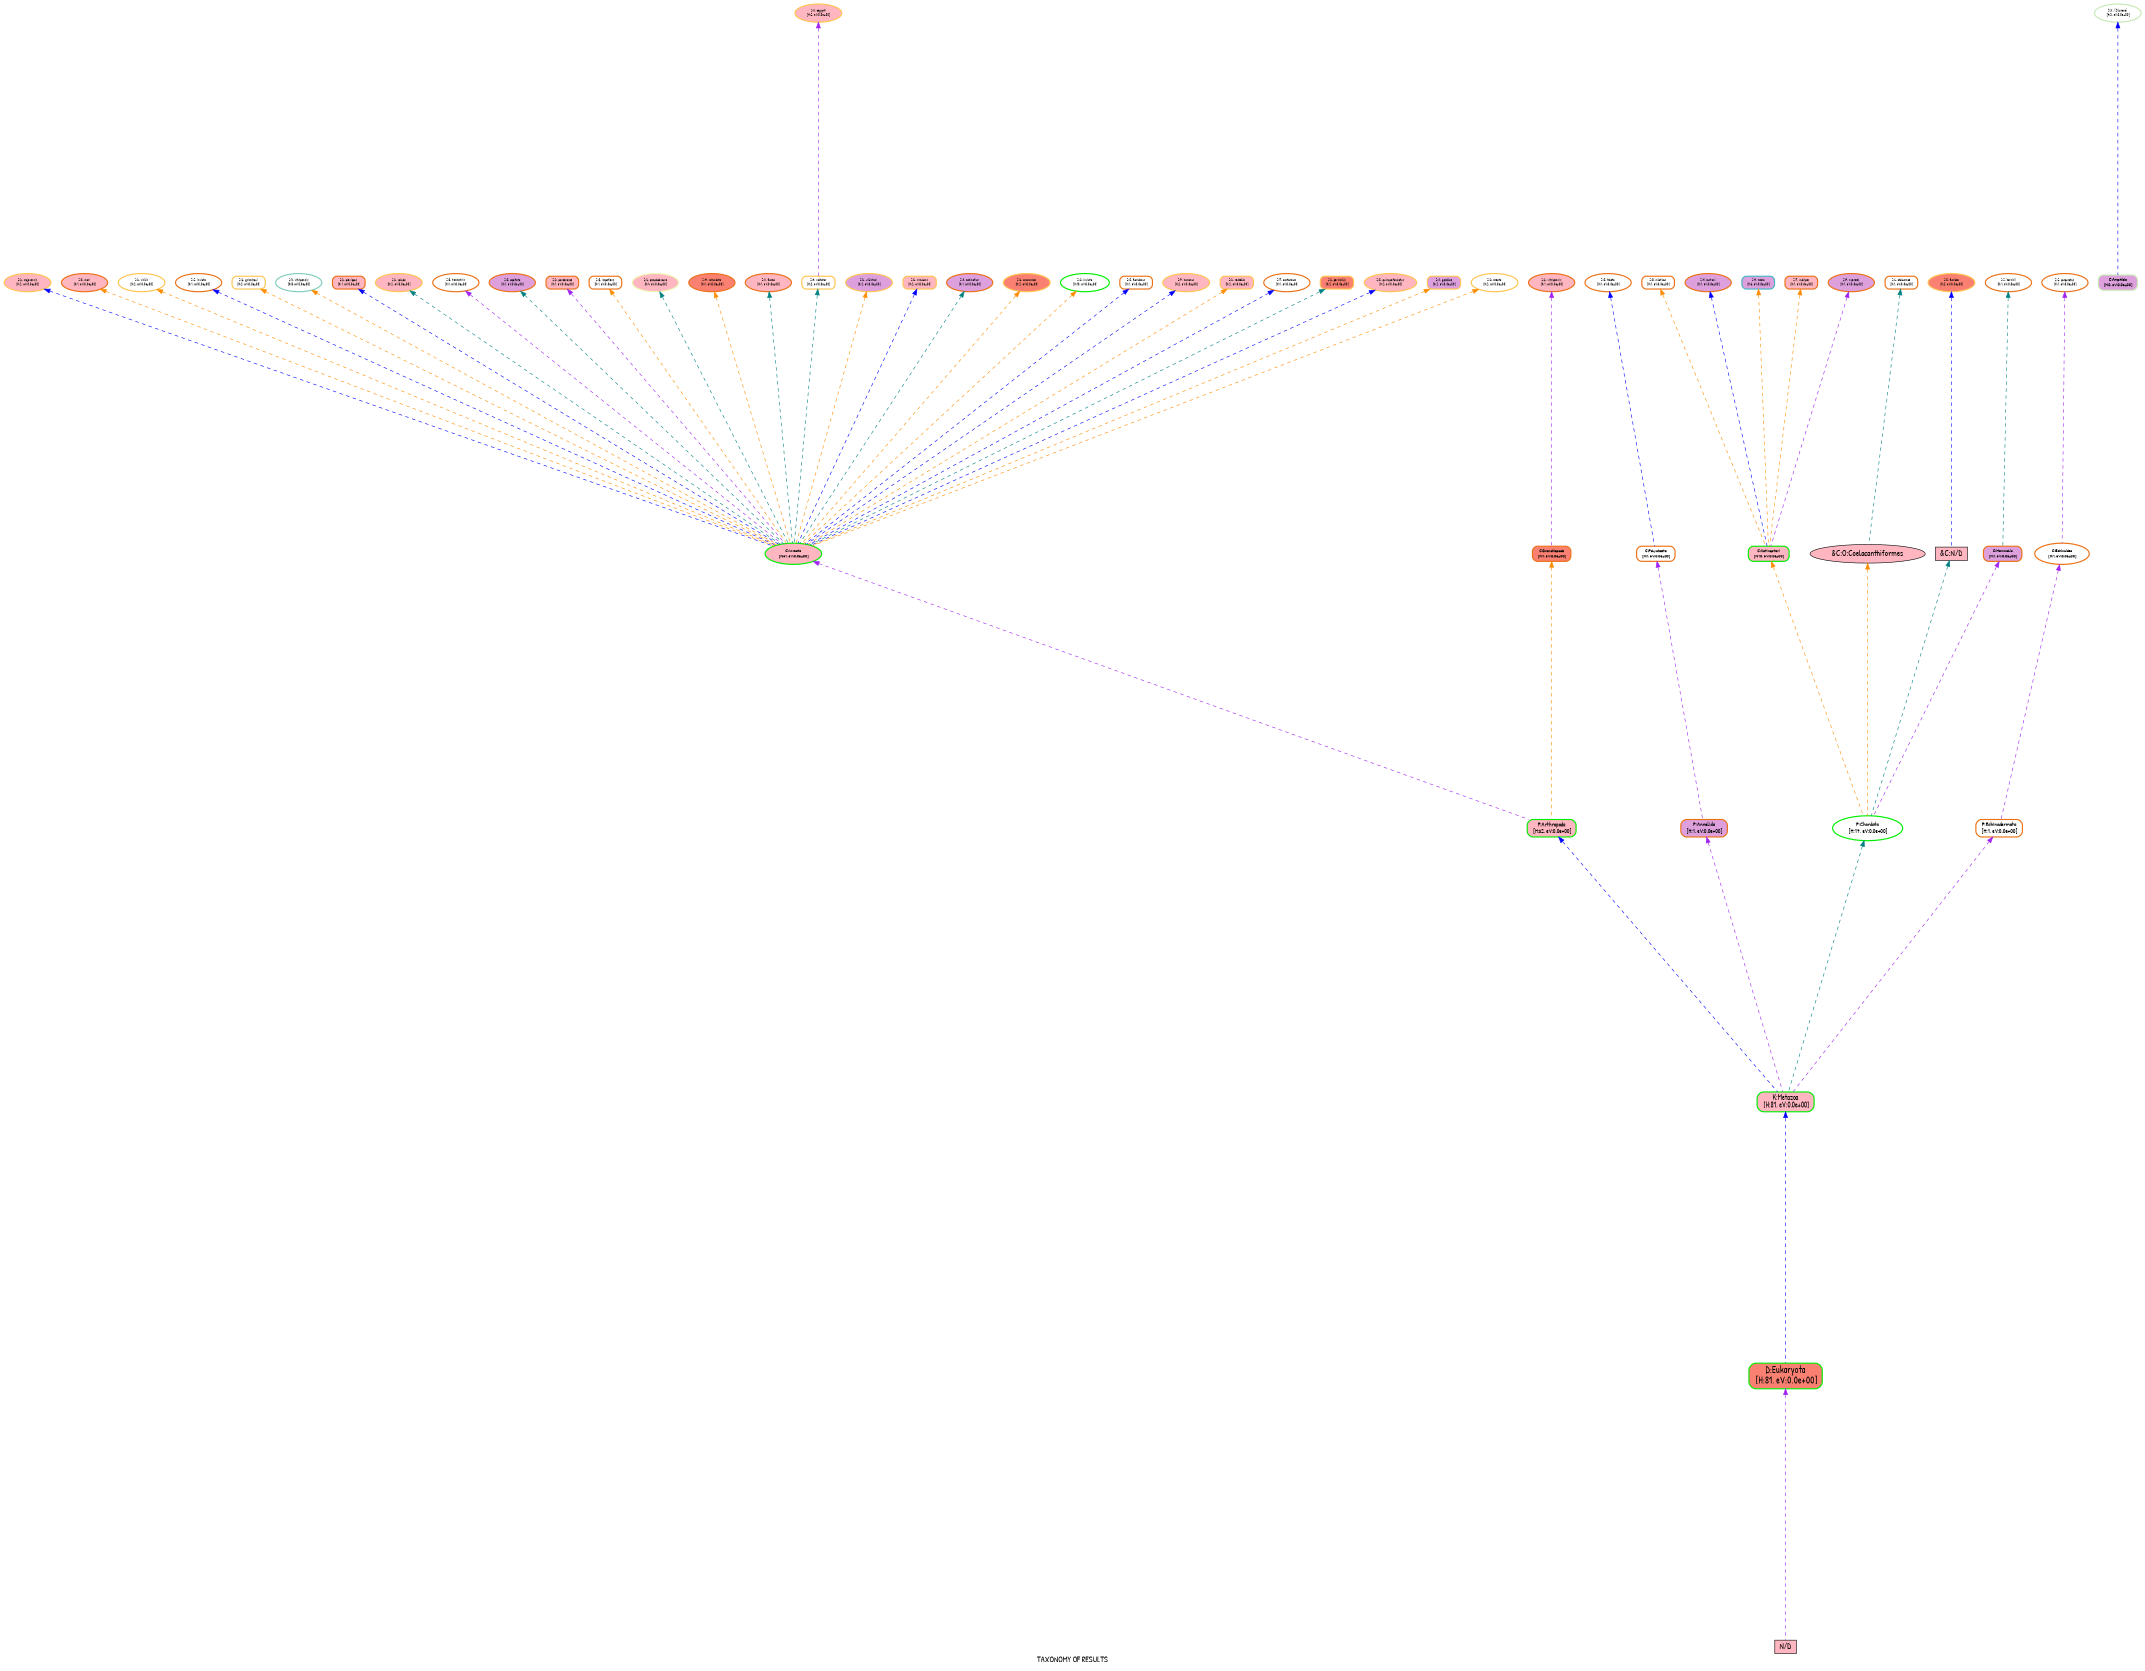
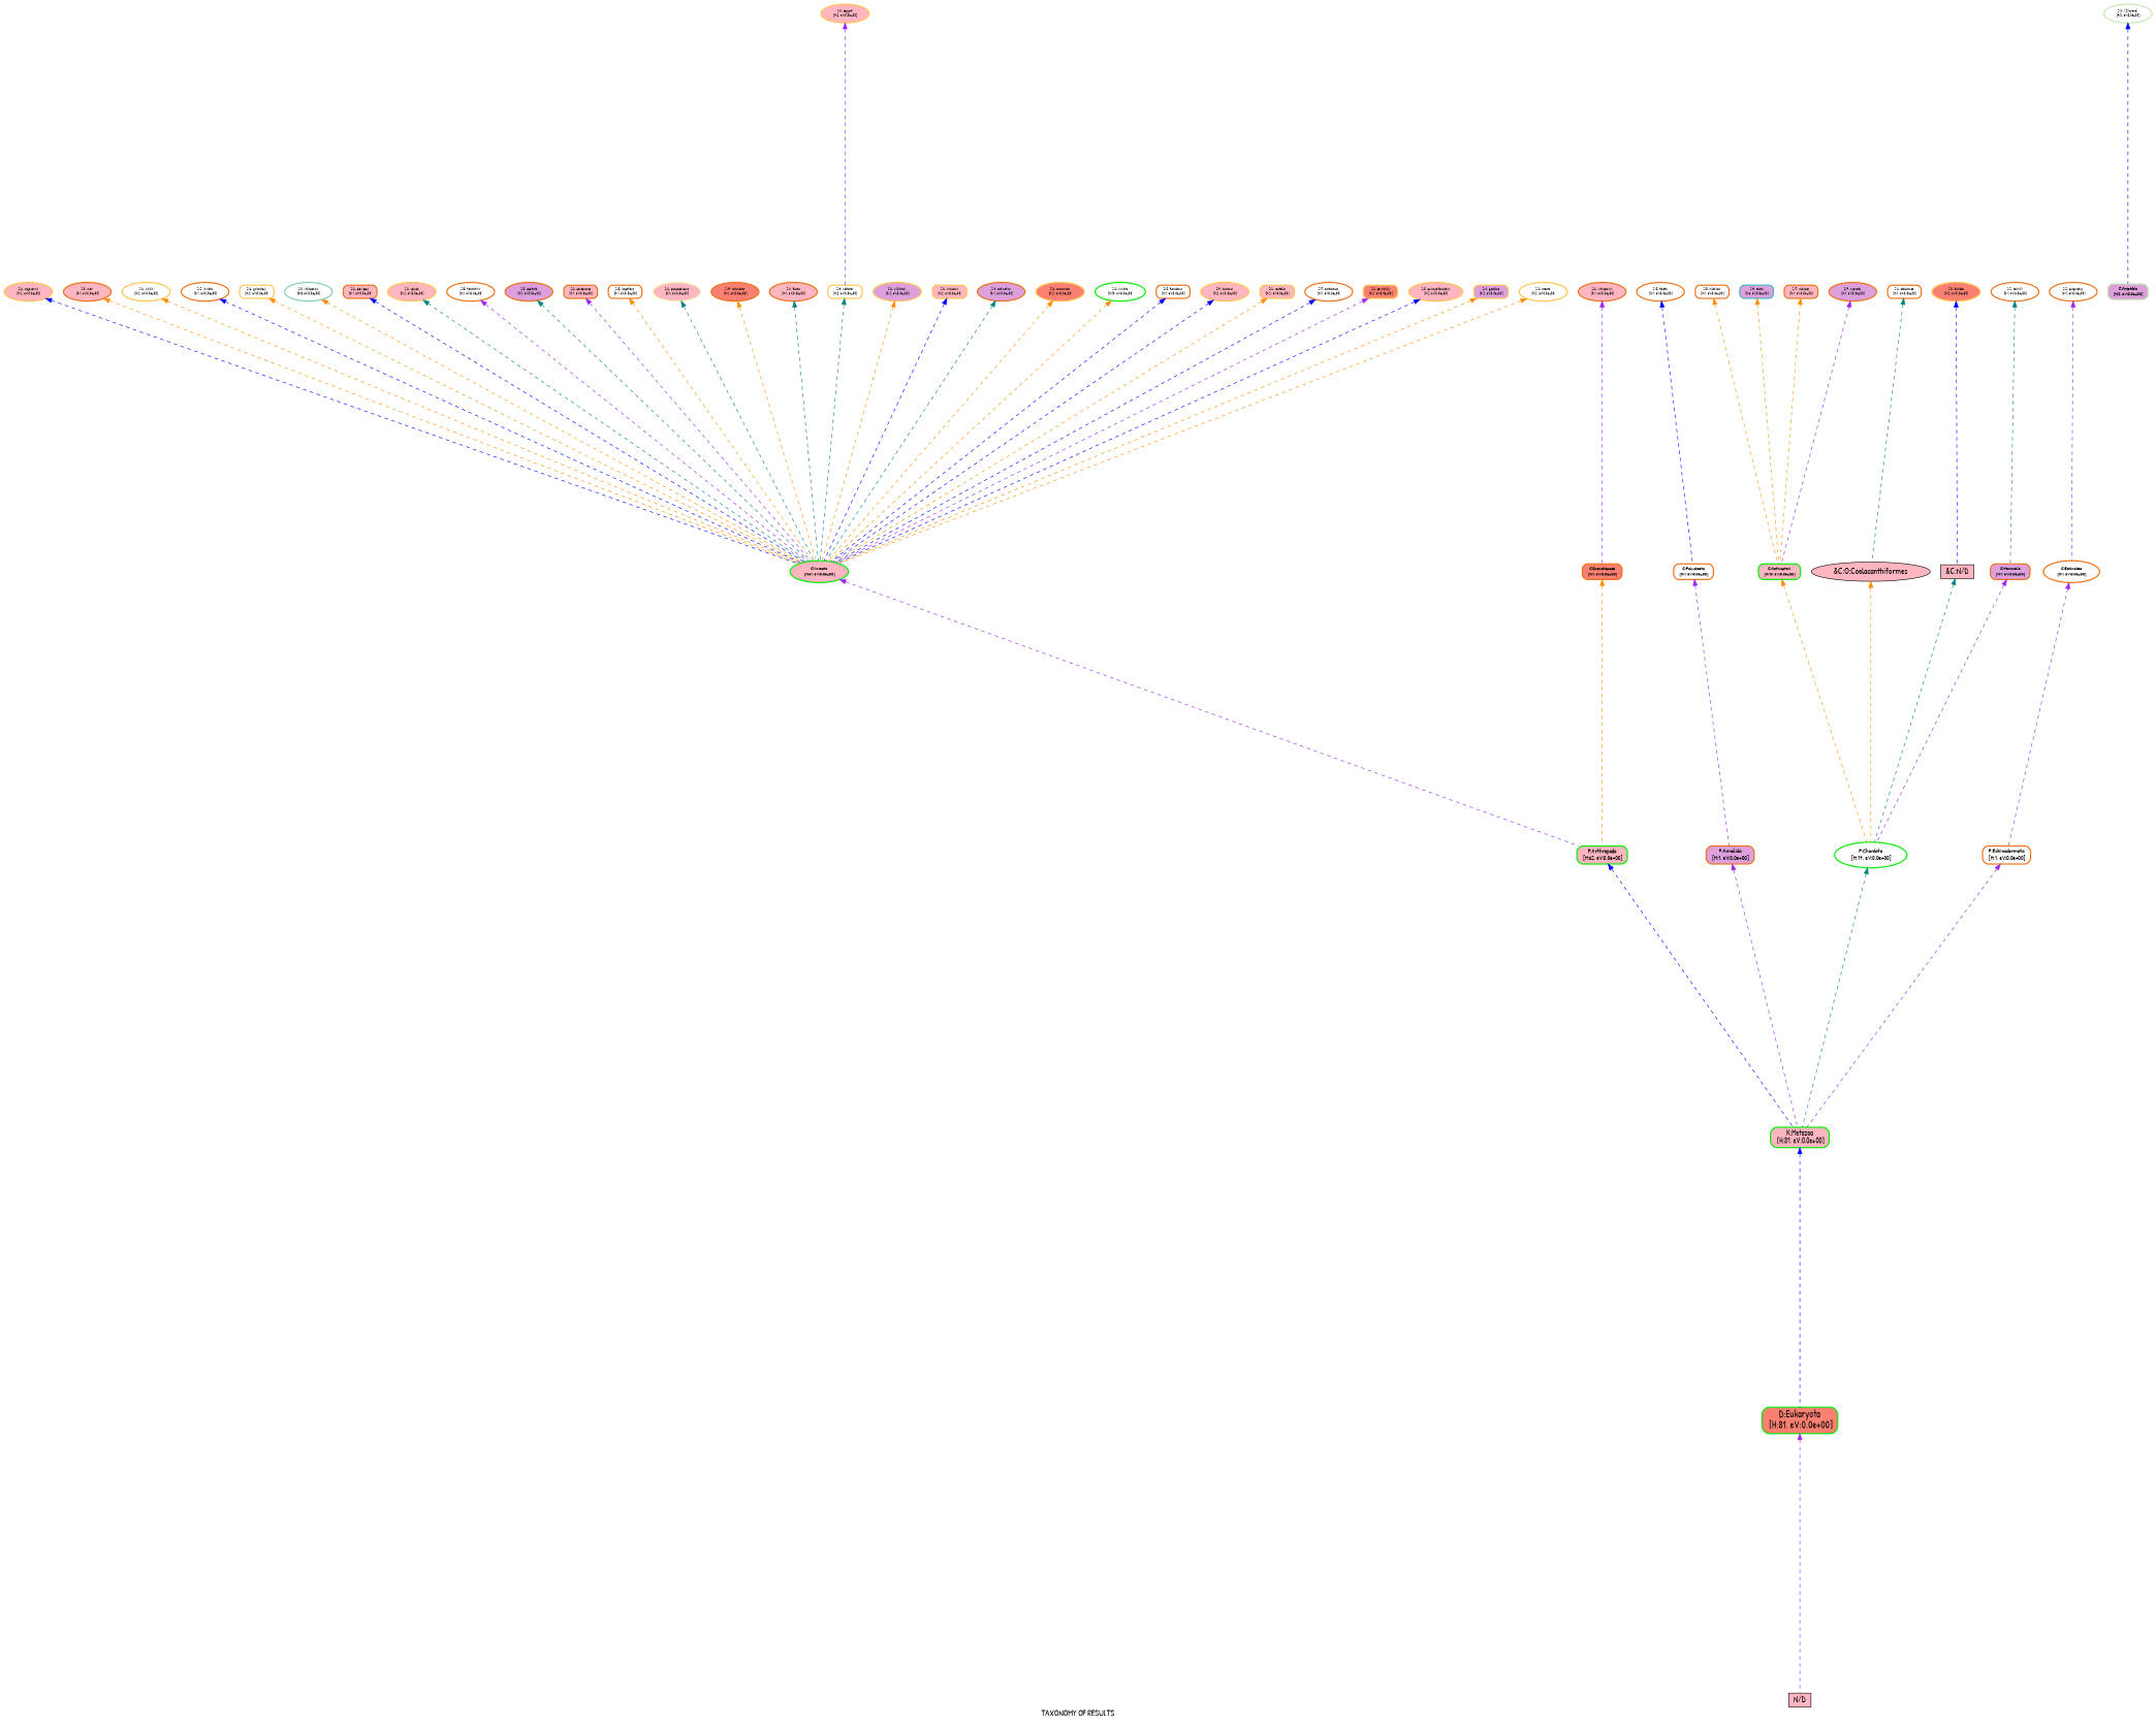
  digraph {
    fontname="Patrick Hand"
    label="TAXONOMY OF RESULTS"
    ranksep=6
    root="N/D"
    node [fillcolor=lightpink fontname="Patrick Hand" shape=ellipse style="rounded,filled,bold" color="#ec7014" fontsize=6]
    edge [color=darkorange dir=back fontname="Patrick Hand" style=dashed]
    "N/D" [height=0.1 shape=box style=filled width=0.1 color="" fontsize=""]
    n2 [color="#fec44f" height=0.01 label="S:D. mojavensis\n [H:2, eV:0.0e+00]" width=0.01]
    n3 [color="#00ee00" fontsize=8 height=0.01 label="C:Insecta\n [H:61, eV:0.0e+00]" width=0.01]
    n4 [color="#00ee00" fontsize=10 height=0.01 label="P:Arthropoda\n [H:62, eV:0.0e+00]" shape=box width=0.01]
    n5 [fillcolor=plum fontsize=10 height=0.01 label="P:Annelida\n [H:1, eV:0.0e+00]" shape=box width=0.01]
    n6 [color="#00ee00" fontsize=12 height=0.01 label="K:Metazoa\n [H:81, eV:0.0e+00]" shape=box width=0.01]
    n7 [color="#00ee00" fillcolor=salmon fontsize=16 height=0.01 label="D:Eukaryota\n [H:81, eV:0.0e+00]" shape=box width=0.01]
    n8 [height=0.01 label="S:B. mori\n [H:1, eV:0.0e+00]" width=0.01]
    n9 [color="#fec44f" fillcolor=white height=0.01 label="S:D. virilis\n [H:2, eV:0.0e+00]" width=0.01]
    n10 [fillcolor=white height=0.01 label="S:S. invicta\n [H:1, eV:0.0e+00]" width=0.01]
    n11 [fillcolor=white height=0.01 label="S:O. niloticus\n [H:1, eV:0.0e+00]" shape=box width=0.01]
    n12 [color="#00ee00" fontsize=8 height=0.01 label="C:Actinopteri\n [H:10, eV:0.0e+00]" shape=box width=0.01]
    n13 [color="#00ee00" fillcolor=white fontsize=10 height=0.01 label="P:Chordata\n [H:17, eV:0.0e+00]" width=0.01]
    "&C:O:Coelacanthiformes" [height=0.05 style=filled width=0.05 color="" fontsize=""]
    n15 [color="#fec44f" fillcolor=white height=0.01 label="S:D. grimshawi\n [H:2, eV:0.0e+00]" shape=box width=0.01]
    n16 [color="#7fcdbb" fillcolor=white height=0.01 label="S:N. vitripennis\n [H:5, eV:0.0e+00]" width=0.01]
    "&C:N/D" [height=0.05 shape=box style=filled width=0.05 color="" fontsize=""]
    n18 [fillcolor=plum fontsize=8 height=0.01 label="C:Mammalia\n [H:1, eV:0.0e+00]" shape=box width=0.01]
    n19 [color="#c7e9b4" fillcolor=white height=0.01 label="S:X. (Silurana)\n [H:3, eV:0.0e+00]" width=0.01]
    n20 [color="#c7e9b4" fillcolor=plum fontsize=8 height=0.01 label="C:Amphibia\n [H:3, eV:0.0e+00]" shape=box width=0.01]
    n21 [height=0.01 label="S:D. plexippus\n [H:1, eV:0.0e+00]" shape=box width=0.01]
    n22 [color="#fec44f" height=0.01 label="S:D. yakuba\n [H:2, eV:0.0e+00]" width=0.01]
    n23 [height=0.01 label="S:D. vitripennis\n [H:1, eV:0.0e+00]" width=0.01]
    n24 [fillcolor=salmon fontsize=8 height=0.01 label="C:Branchiopoda\n [H:1, eV:0.0e+00]" shape=box width=0.01]
    n25 [fillcolor=white height=0.01 label="S:B. terrestris\n [H:1, eV:0.0e+00]" width=0.01]
    n26 [fillcolor=plum height=0.01 label="S:C. capitata\n [H:1, eV:0.0e+00]" width=0.01]
    n27 [height=0.01 label="S:D. ponderosae\n [H:1, eV:0.0e+00]" shape=box width=0.01]
    n28 [fillcolor=white height=0.01 label="S:S. purpuratus\n [H:1, eV:0.0e+00]" width=0.01]
    n29 [fillcolor=white fontsize=8 height=0.01 label="C:Echinoidea\n [H:1, eV:0.0e+00]" width=0.01]
    n30 [fillcolor=white fontsize=10 height=0.01 label="P:Echinodermata\n [H:1, eV:0.0e+00]" shape=box width=0.01]
    n31 [fillcolor=white height=0.01 label="S:B. impatiens\n [H:1, eV:0.0e+00]" shape=box width=0.01]
    n32 [color="#edf8b1" height=0.01 label="S:D. pseudoobscura\n [H:4, eV:0.0e+00]" width=0.01]
    n33 [fillcolor=salmon height=0.01 label="S:M. rotundata\n [H:1, eV:0.0e+00]" width=0.01]
-   n34 [fillcolor=plum height=0.01 label="S:H. burtoni\n [H:1, eV:0.0e+00]" width=0.01]
    n35 [height=0.01 label="S:A. florea\n [H:1, eV:0.0e+00]" width=0.01]
    n36 [fillcolor=white fontsize=8 height=0.01 label="C:Polychaeta\n [H:1, eV:0.0e+00]" shape=box width=0.01]
    n37 [color="#fec44f" fillcolor=white height=0.01 label="S:H. saltator\n [H:2, eV:0.0e+00]" shape=box width=0.01]
    n38 [color="#fec44f" fillcolor=plum height=0.01 label="S:D. willistoni\n [H:2, eV:0.0e+00]" width=0.01]
    n39 [color="#fec44f" height=0.01 label="S:D. simulans\n [H:2, eV:0.0e+00]" shape=box width=0.01]
    n40 [color="#fec44f" height=0.01 label="S:A. aegypti\n [H:2, eV:0.0e+00]" width=0.01]
    n41 [fillcolor=plum height=0.01 label="S:A. echinatior\n [H:1, eV:0.0e+00]" width=0.01]
    n42 [color="#fec44f" fillcolor=salmon height=0.01 label="S:D. ananassae\n [H:2, eV:0.0e+00]" width=0.01]
    n43 [color="#00ee00" fillcolor=white height=0.01 label="S:D. invicta\n [H:10, eV:0.0e+00]" width=0.01]
    n44 [fillcolor=white height=0.01 label="S:L. chalumnae\n [H:1, eV:0.0e+00]" shape=box width=0.01]
    n45 [fillcolor=white height=0.01 label="S:C. floridanus\n [H:1, eV:0.0e+00]" shape=box width=0.01]
    n46 [color="#fec44f" height=0.01 label="S:P. humanus\n [H:2, eV:0.0e+00]" width=0.01]
    n47 [color="#fec44f" height=0.01 label="S:D. sechellia\n [H:2, eV:0.0e+00]" shape=box width=0.01]
    n48 [fillcolor=white height=0.01 label="S:T. castaneum\n [H:1, eV:0.0e+00]" width=0.01]
    n49 [color="#fec44f" fillcolor=salmon height=0.01 label="S:D. persimilis\n [H:2, eV:0.0e+00]" shape=box width=0.01]
    n50 [color="#fec44f" height=0.01 label="S:C. quinquefasciatus\n [H:2, eV:0.0e+00]" width=0.01]
    n51 [fillcolor=white height=0.01 label="S:S. harrisii\n [H:1, eV:0.0e+00]" width=0.01]
    n52 [color="#fec44f" fillcolor=plum height=0.01 label="S:A. gambiae\n [H:2, eV:0.0e+00]" shape=box width=0.01]
    n53 [color="#41b6c4" fillcolor=plum height=0.01 label="S:M. zebra\n [H:6, eV:0.0e+00]" shape=box width=0.01]
    n54 [height=0.01 label="S:T. rubripes\n [H:1, eV:0.0e+00]" shape=box width=0.01]
    n55 [fillcolor=plum height=0.01 label="S:P. nyererei\n [H:1, eV:0.0e+00]" width=0.01]
    n56 [color="#fec44f" fillcolor=white height=0.01 label="S:D. erecta\n [H:2, eV:0.0e+00]" width=0.01]
    n57 [fillcolor=white height=0.01 label="S:C. teleta\n [H:1, eV:0.0e+00]" width=0.01]
    n58 [color="#fec44f" fillcolor=salmon height=0.01 label="S:B. floridae\n [H:2, eV:0.0e+00]" width=0.01]
    n2 -> n3 [color=blue]
    n3 -> n4 [color=purple]
    n4 -> n6 [color=blue]
    n5 -> n6 [color=purple]
    n6 -> n7 [color=blue]
    n7 -> "N/D" [color=purple]
    n8 -> n3
    n9 -> n3
    n10 -> n3 [color=blue]
    n11 -> n12
    n12 -> n13
    n13 -> n6 [color=teal]
    "&C:O:Coelacanthiformes" -> n13
    n15 -> n3
    n16 -> n3
    "&C:N/D" -> n13 [color=teal]
    n18 -> n13 [color=purple]
    n19 -> n20 [color=blue]
    n21 -> n3 [color=blue]
    n22 -> n3 [color=teal]
    n23 -> n24 [color=purple]
    n24 -> n4
    n25 -> n3 [color=purple]
    n26 -> n3 [color=teal]
    n27 -> n3 [color=purple]
    n28 -> n29 [color=purple]
    n29 -> n30 [color=purple]
    n30 -> n6 [color=purple]
    n31 -> n3
    n32 -> n3 [color=teal]
    n33 -> n3
-   n34 -> n12 [color=blue]
    n35 -> n3 [color=teal]
    n36 -> n5 [color=purple]
    n37 -> n3 [color=teal]
    n38 -> n3
    n39 -> n3 [color=blue]
    n40 -> n37 [color=purple]
    n41 -> n3 [color=teal]
    n42 -> n3
    n43 -> n3
    n44 -> "&C:O:Coelacanthiformes" [color=teal]
    n45 -> n3 [color=blue]
    n46 -> n3 [color=blue]
    n47 -> n3
    n48 -> n3 [color=blue]
-   n49 -> n3 [color=teal]
+   n49 -> n3 [color=purple]
    n50 -> n3 [color=blue]
    n51 -> n18 [color=teal]
    n52 -> n3
    n53 -> n12
    n54 -> n12
    n55 -> n12 [color=purple]
    n56 -> n3
    n57 -> n36 [color=blue]
    n58 -> "&C:N/D" [color=blue]
  }
